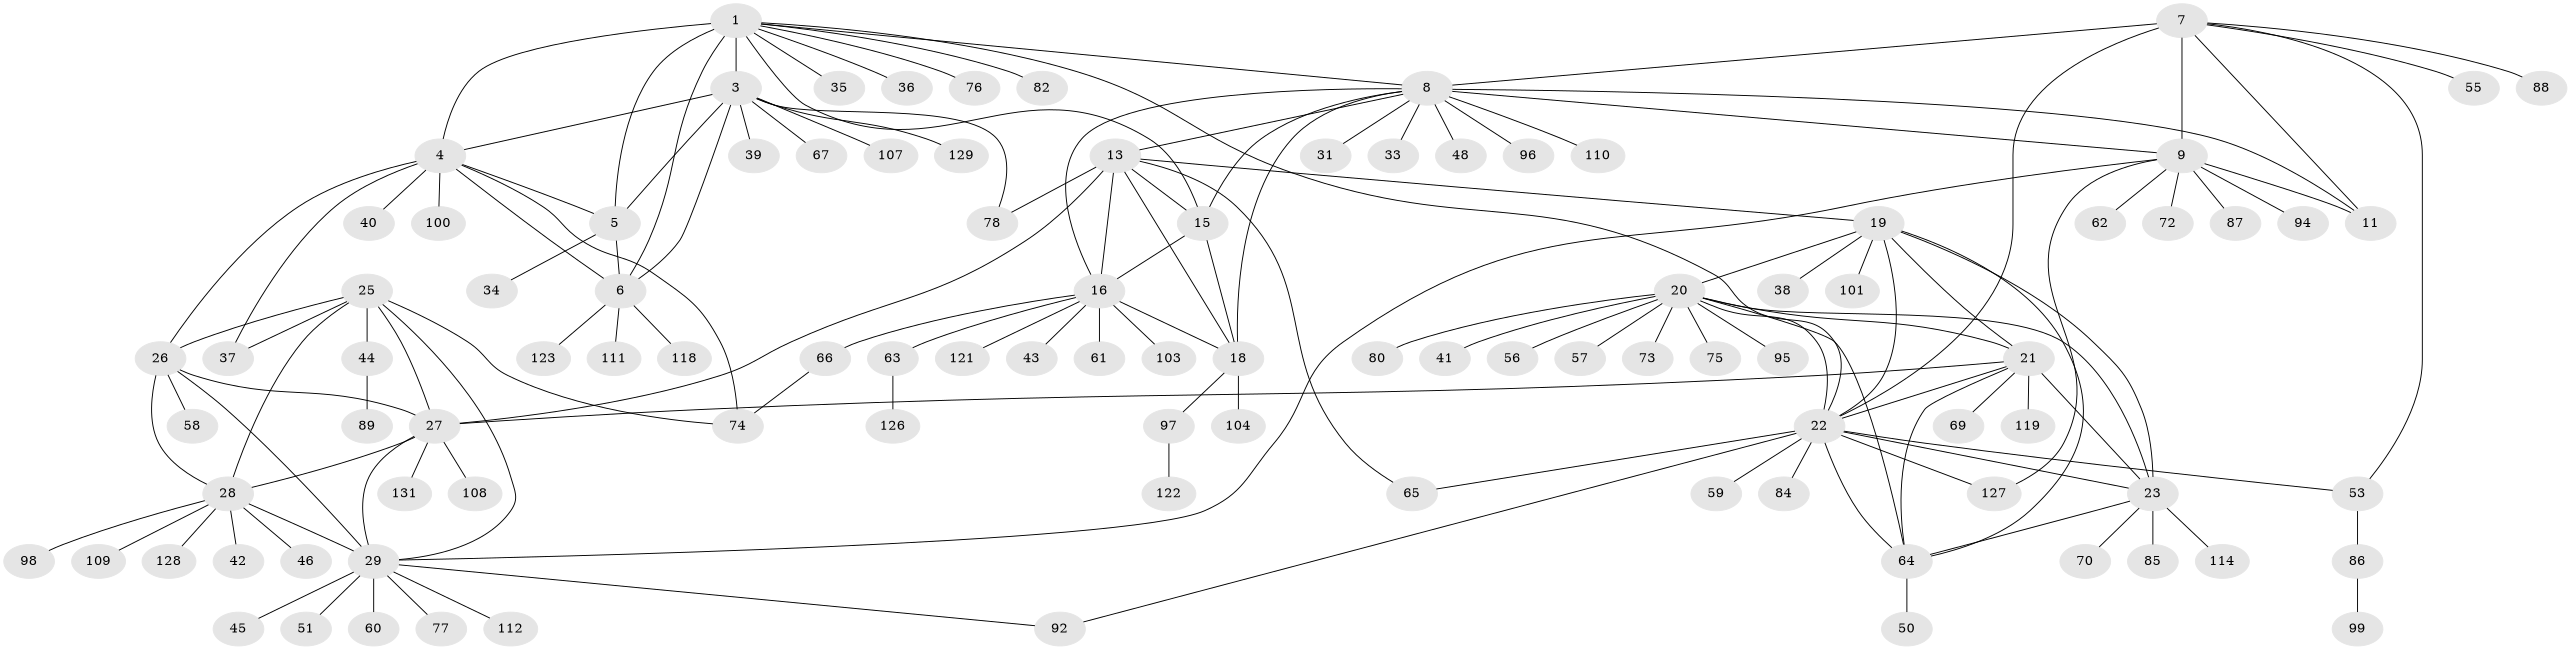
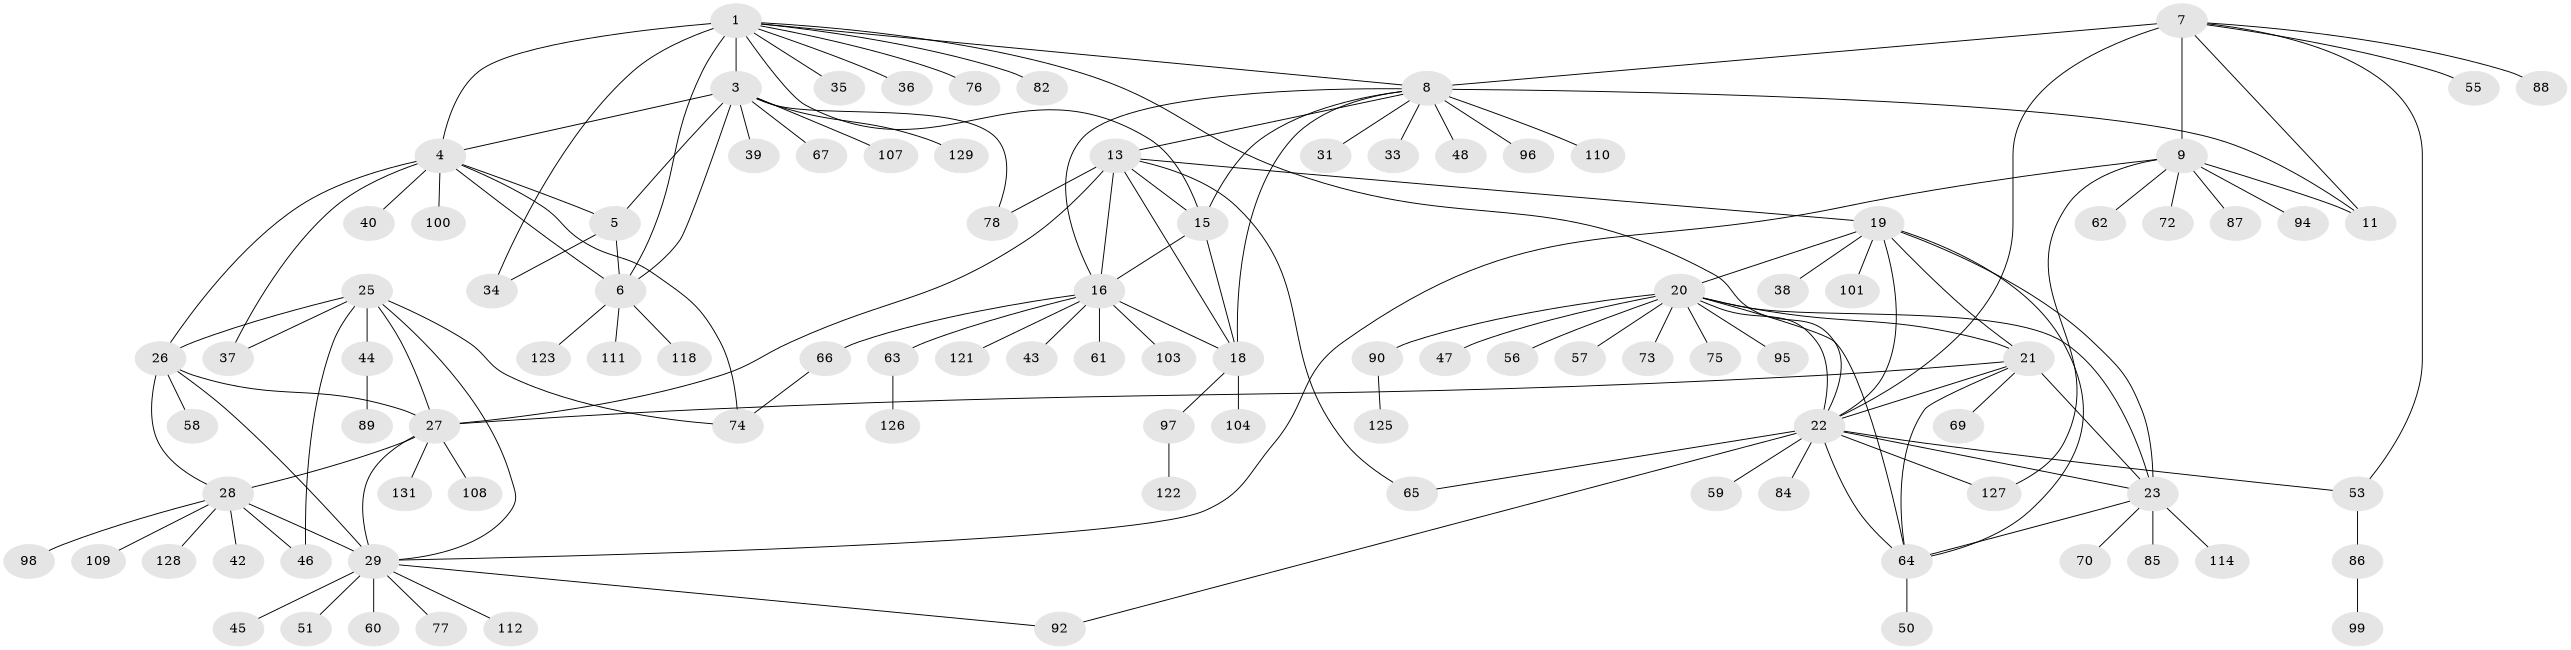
  graph {
    node [color=gray90 style=filled]
    1 [super="+2"]
    3 [super="+32"]
    4 [super="+45"]
    5
    6 [super="+113"]
    8 [super="+14"]
    15 [super="+54"]
    22 [super="+79"]
    35
    36
    76
    82
    39
    67
    78
    107
    129
    26 [super="+102"]
    37
    40
    74 [super="+90"]
    100
    34
    111
    118
    123
    9 [super="+12"]
    11 [super="+41"]
    13 [super="+132"]
    16 [super="+17"]
    18 [super="+68"]
    31
    33 [super="+83"]
    48
    96
    110
    53
    127
    65
    23 [super="+71"]
    n41 [label=64 super="+117"]
    59
    84
    92
    29 [super="+30"]
    27 [super="+106"]
    28 [super="+124"]
    58
    7 [super="+10"]
    55
    88
    62
    72
    87
    94
    86
    19 [super="+105"]
    43
    61
    63
    66 [super="+130"]
    103
    121
    97
    104
    n66 [label=45]
    51
    60
    77
    112
    20 [super="+81"]
    21 [super="+120"]
    38
    101
    108
    131
    126
    122
-   47 [label=41]
+   47
    56
    57
    73
    75
-   80 [super="+93"]
+   80 [super="+93" label=90]
    95
    69
-   119
    70
    85
    114
    50
+   125
    25 [super="+64"]
    44 [super="+116"]
    42 [super="+52"]
    46 [super="+91"]
    98 [super="+115"]
    109
    128
    89
    99
    1 -- 3 [weight=2]
    1 -- 4 [weight=2]
-   1 -- 5 [weight=2]
+   1 -- 34 [weight=2]
    1 -- 6 [weight=2]
    1 -- 8
    1 -- 15
    1 -- 22
    1 -- 35
    1 -- 36
    1 -- 76
    1 -- 82
    3 -- 4
    3 -- 5
    3 -- 6
    3 -- 39
    3 -- 67
    3 -- 78
    3 -- 107
    3 -- 129
    4 -- 5
    4 -- 6
    4 -- 26
    4 -- 37
    4 -- 40
    4 -- 74
    4 -- 100
    5 -- 6
    5 -- 34
    6 -- 111
    6 -- 118
    6 -- 123
    8 -- 15
-   8 -- 9 [weight=2]
    8 -- 11
    8 -- 13
    8 -- 16 [weight=2]
    8 -- 18
    8 -- 31
    8 -- 33
    8 -- 48
    8 -- 96
    8 -- 110
    15 -- 16 [weight=2]
    15 -- 18
    22 -- 53
    22 -- 127
    22 -- 65
    22 -- 23
    22 -- n41
    22 -- 59
    22 -- 84
    22 -- 92
    26 -- 29 [weight=2]
    26 -- 27
    26 -- 28
    26 -- 58
    9 -- 11 [weight=2]
    9 -- 127
    9 -- 29
    9 -- 62
    9 -- 72
    9 -- 87
    9 -- 94
    13 -- 15
    13 -- 78
    13 -- 16 [weight=2]
    13 -- 18
    13 -- 65
    13 -- 27
    13 -- 19
    16 -- 18 [weight=2]
    16 -- 43
    16 -- 61
    16 -- 63
    16 -- 66
    16 -- 103
    16 -- 121
    18 -- 97
    18 -- 104
    53 -- 86
    23 -- n41
    23 -- 70
    23 -- 85
    23 -- 114
    n41 -- 50
    29 -- 92
    29 -- n66
    29 -- 51
    29 -- 60
    29 -- 77
    29 -- 112
    27 -- 29 [weight=2]
    27 -- 28
    27 -- 108
    27 -- 131
    28 -- 29 [weight=2]
    28 -- 42
    28 -- 46
    28 -- 98
    28 -- 109
    28 -- 128
    7 -- 8 [weight=2]
    7 -- 22
    7 -- 9 [weight=4]
    7 -- 11 [weight=2]
    7 -- 53
    7 -- 55
    7 -- 88
    86 -- 99
    19 -- 22
    19 -- 23
    19 -- n41
    19 -- 20
    19 -- 21
    19 -- 38
    19 -- 101
    63 -- 126
    66 -- 74
    97 -- 122
    20 -- 22
    20 -- 23
    20 -- n41
    20 -- 21
    20 -- 47
    20 -- 56
    20 -- 57
    20 -- 73
    20 -- 75
    20 -- 80
    20 -- 95
    21 -- 22
    21 -- 23
    21 -- n41
    21 -- 27
    21 -- 69
-   21 -- 119
+   80 -- 125
    25 -- 26
    25 -- 37
    25 -- 74
    25 -- 29 [weight=2]
    25 -- 27
-   25 -- 28
+   25 -- 46
    25 -- 44
    44 -- 89
  }
